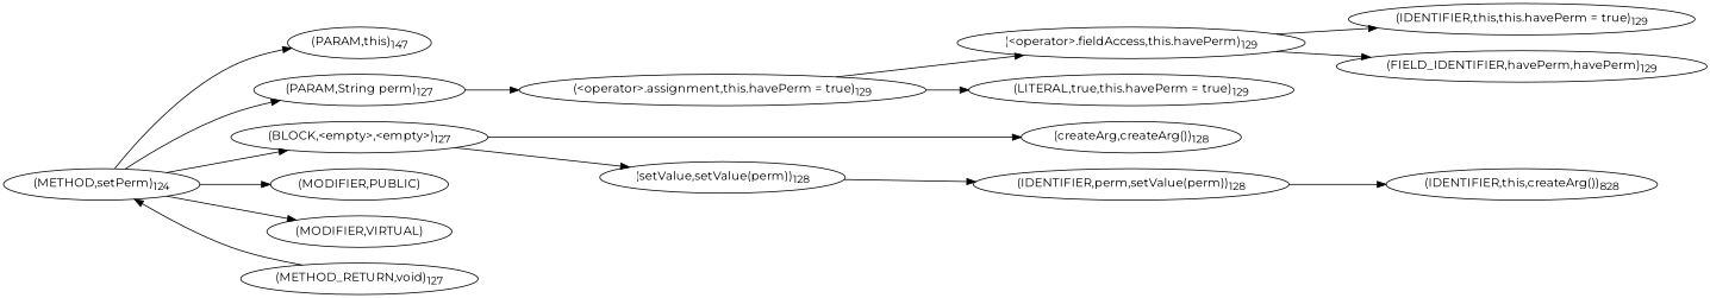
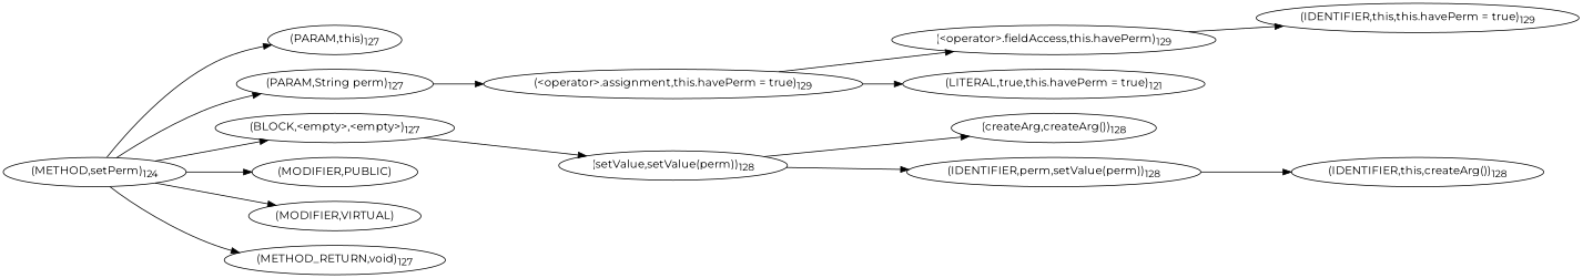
  digraph {
    fontname=Montserrat
    rankdir=LR
    node [fontname=Montserrat]
    edge [fontname=Montserrat]
    n1 [label=<(METHOD,setPerm)<SUB>124</SUB>>]
-   n2 [label=<(PARAM,this)<SUB>147</SUB>>]
+   n2 [label=<(PARAM,this)<SUB>127</SUB>>]
    n3 [label=<(PARAM,String perm)<SUB>127</SUB>>]
    n4 [label=<(BLOCK,&lt;empty&gt;,&lt;empty&gt;)<SUB>127</SUB>>]
    n5 [label=<(MODIFIER,PUBLIC)>]
    n6 [label=<(MODIFIER,VIRTUAL)>]
    n7 [label=<(METHOD_RETURN,void)<SUB>127</SUB>>]
    n8 [label=<(&lt;operator&gt;.assignment,this.havePerm = true)<SUB>129</SUB>>]
    n9 [label=<(setValue,setValue(perm))<SUB>128</SUB>>]
    n10 [label=<(createArg,createArg())<SUB>128</SUB>>]
    n11 [label=<(IDENTIFIER,perm,setValue(perm))<SUB>128</SUB>>]
    n12 [label=<(&lt;operator&gt;.fieldAccess,this.havePerm)<SUB>129</SUB>>]
-   n13 [label=<(LITERAL,true,this.havePerm = true)<SUB>129</SUB>>]
-   n14 [label=<(IDENTIFIER,this,createArg())<SUB>828</SUB>>]
+   n13 [label=<(LITERAL,true,this.havePerm = true)<SUB>121</SUB>>]
+   n14 [label=<(IDENTIFIER,this,createArg())<SUB>128</SUB>>]
    n15 [label=<(IDENTIFIER,this,this.havePerm = true)<SUB>129</SUB>>]
-   n16 [label=<(FIELD_IDENTIFIER,havePerm,havePerm)<SUB>129</SUB>>]
    n1 -> n2
    n1 -> n3
    n1 -> n4
    n1 -> n5
    n1 -> n6
-   n7 -> n1
+   n1 -> n7
    n3 -> n8
    n4 -> n9
    n8 -> n12
    n8 -> n13
-   n4 -> n10
+   n9 -> n10
    n9 -> n11
    n11 -> n14
    n12 -> n15
-   n12 -> n16
  }
